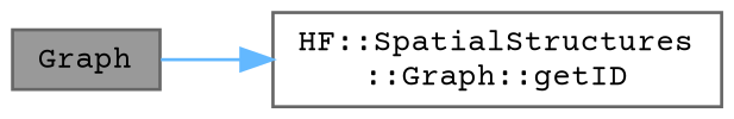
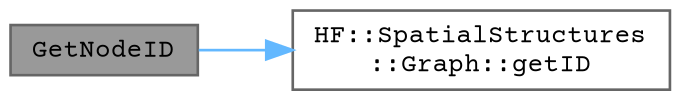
  digraph {
    rankdir=LR
    fontname="Courier Prime"
    node [fontname="Courier Prime" fontsize=10 shape=box style=filled]
-   n1 [color=gray40 fillcolor=grey60 fontcolor=black height=0.2 label="Graph" width=0.4]
+   n1 [color=gray40 fillcolor=grey60 fontcolor=black height=0.2 label=GetNodeID width=0.4]
    n2 [color=grey40 fillcolor=white height=0.2 label="HF::SpatialStructures\l::Graph::getID" width=0.4]
    n1 -> n2 [color=steelblue1 fontname="Courier Prime" fontsize=10 labelfontname=Helvetica labelfontsize=10 style=solid]
  }
